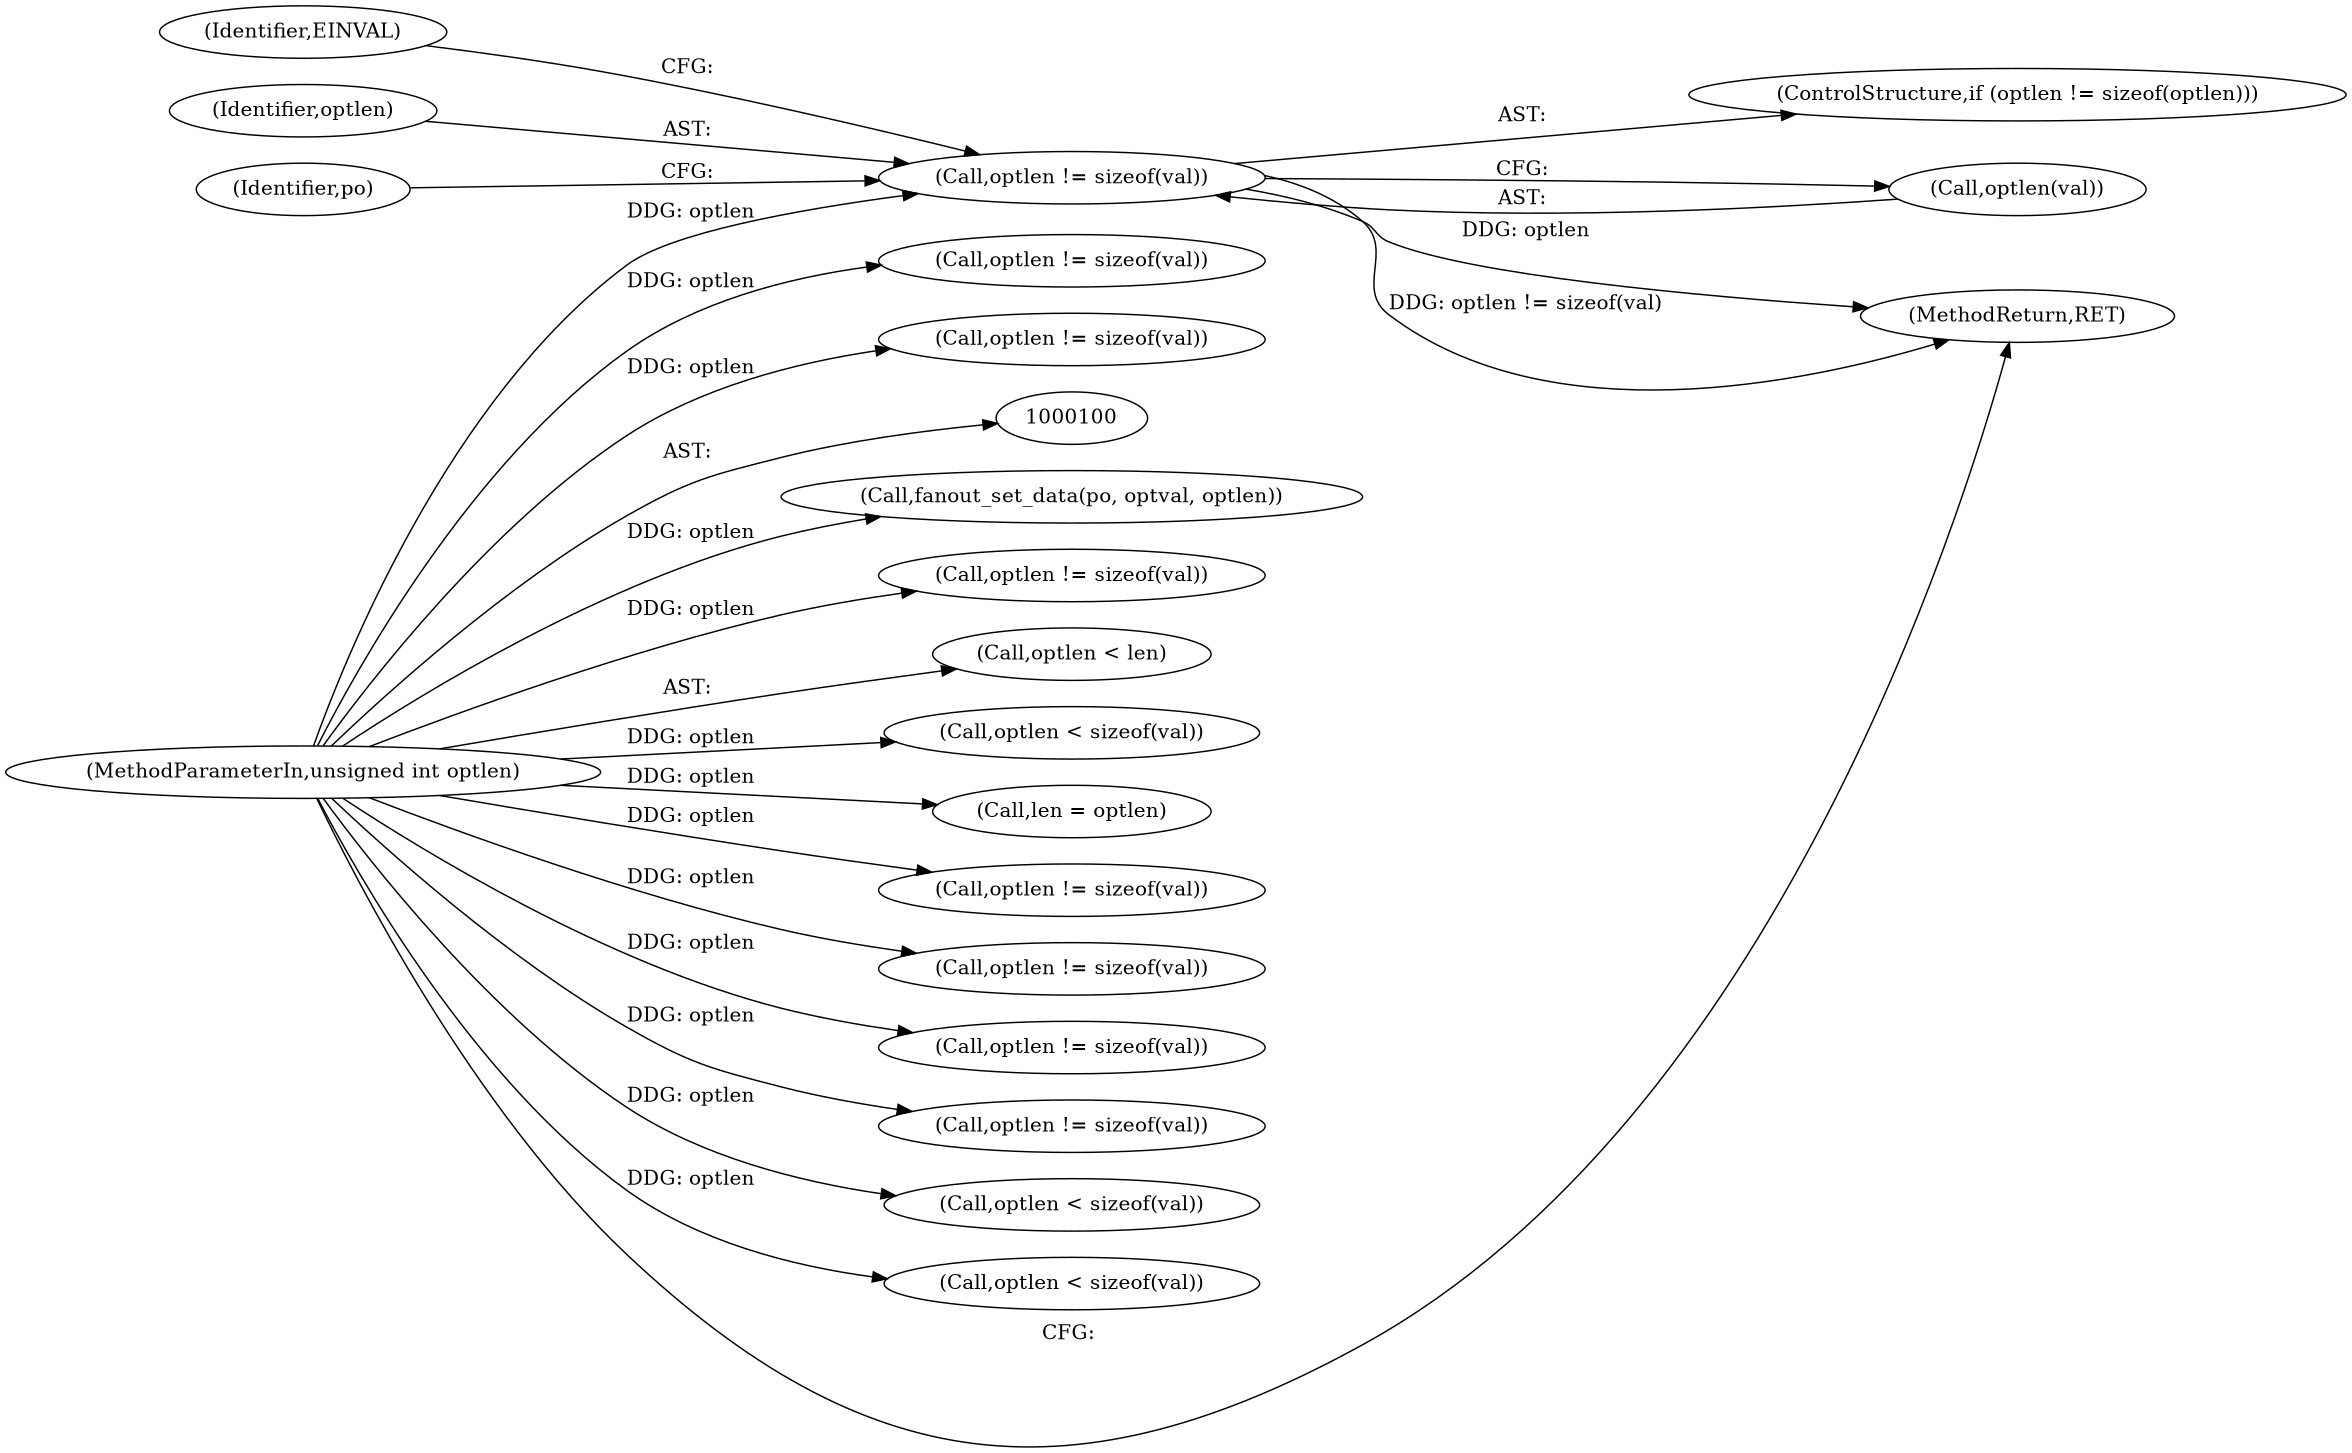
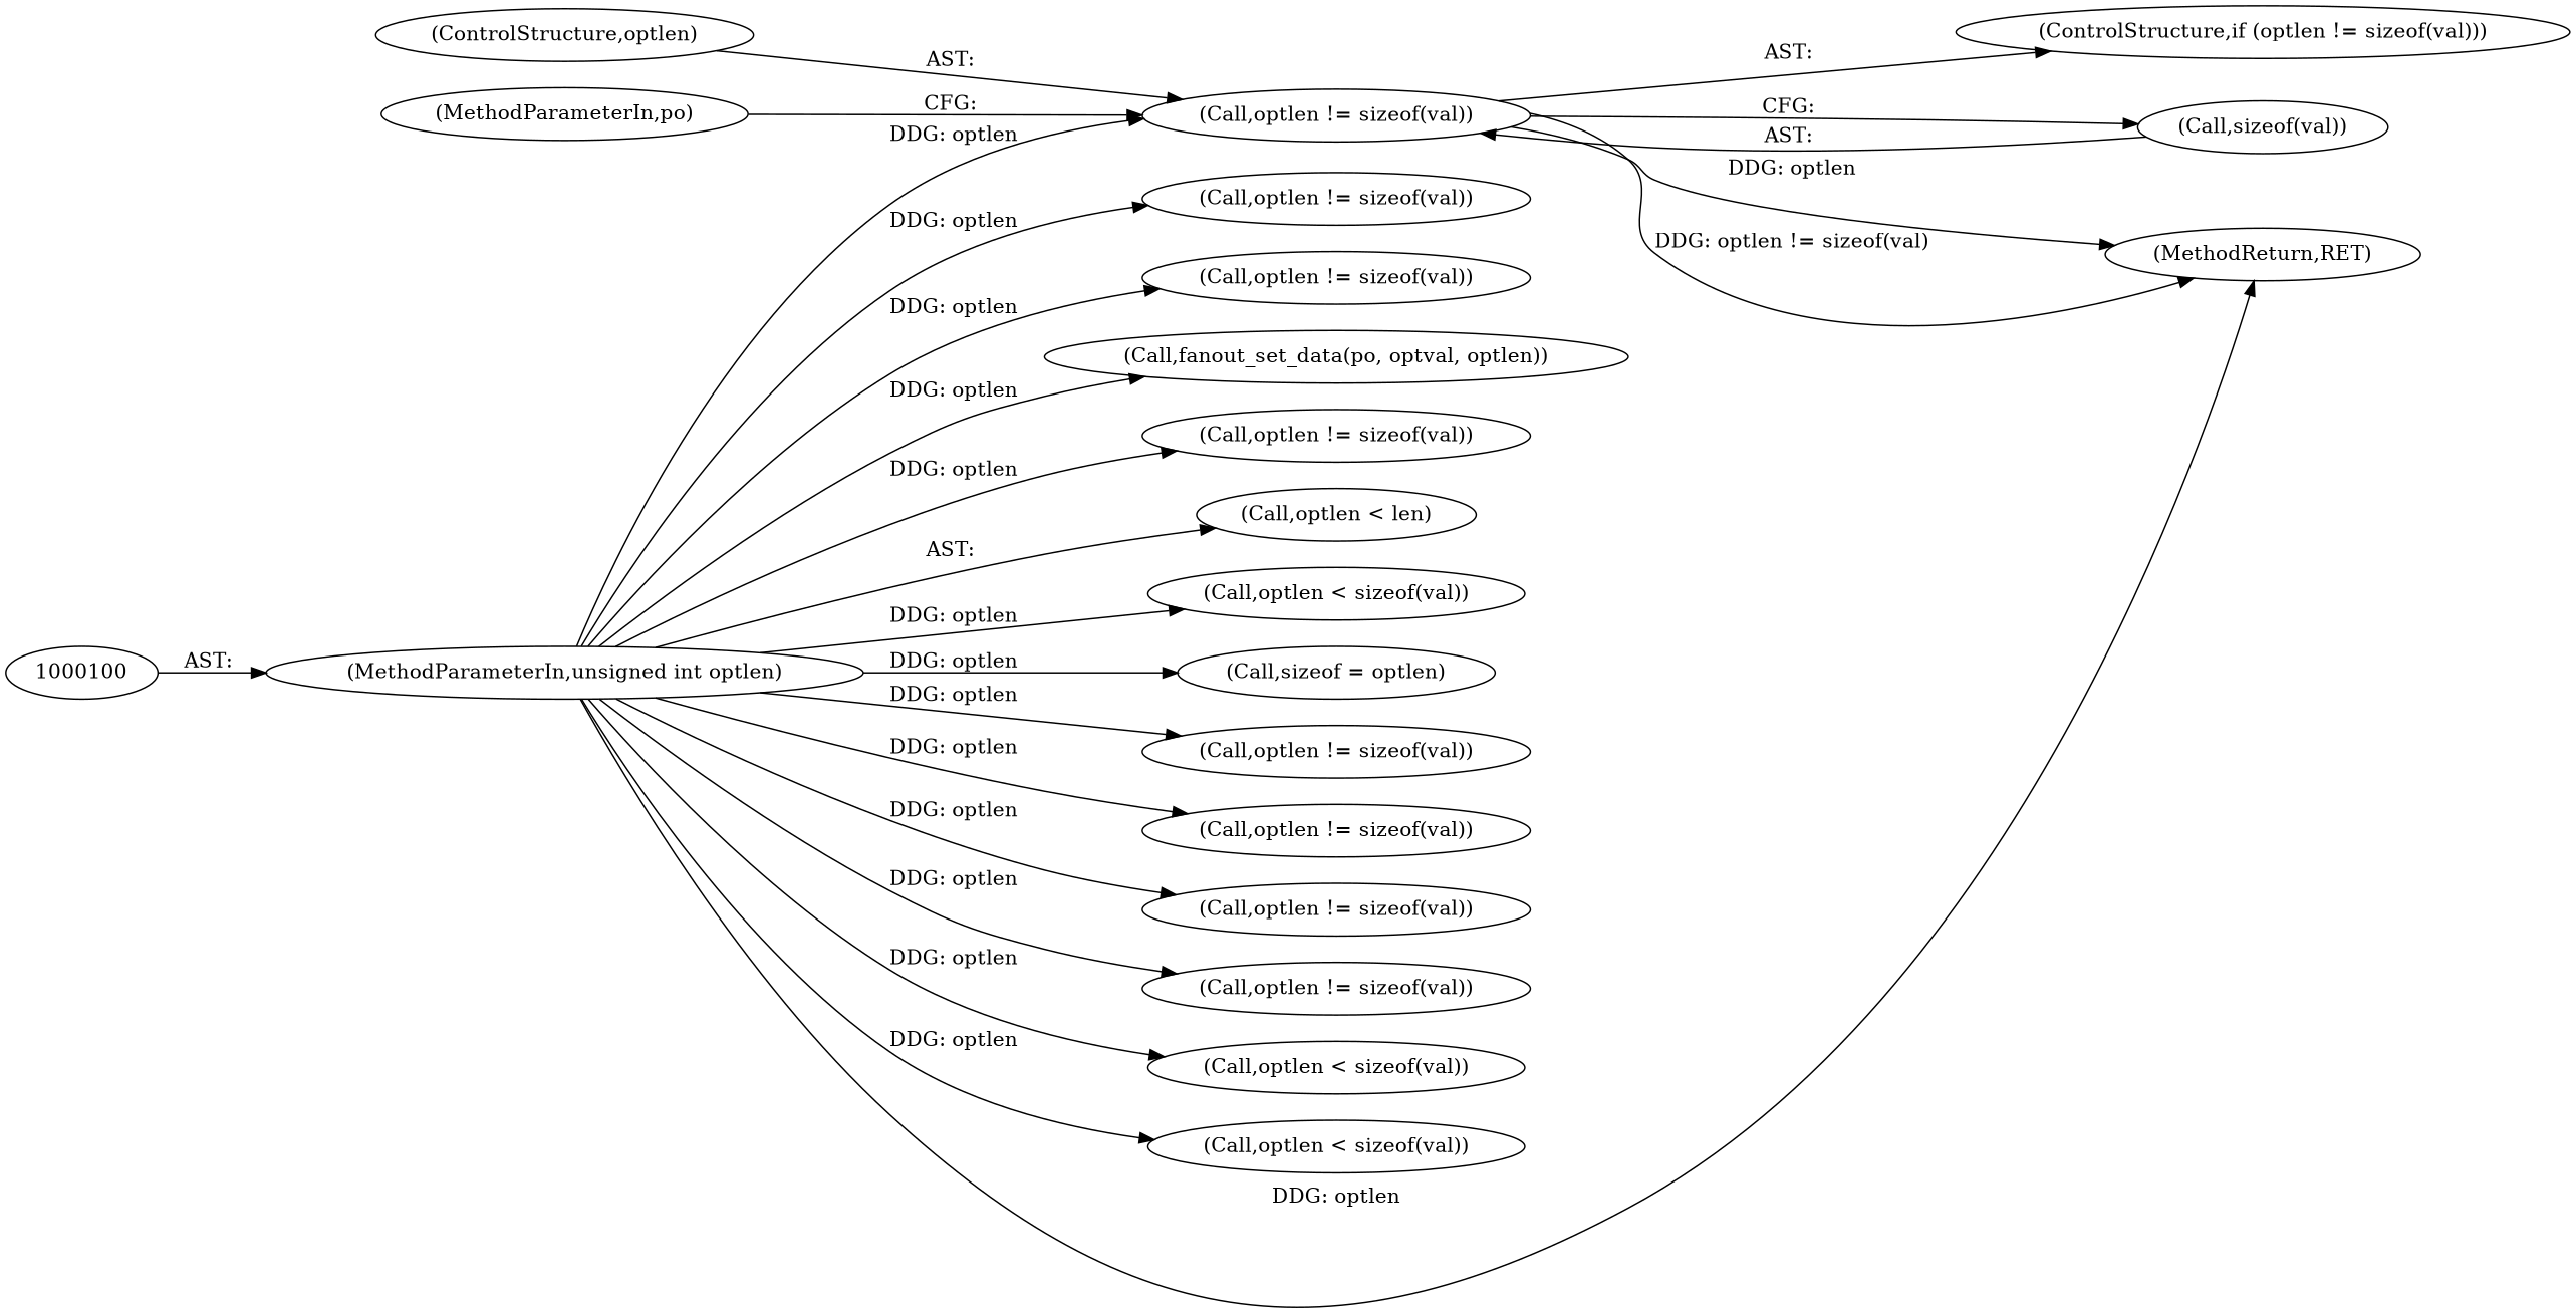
  digraph {
    rankdir=LR
    n1 [label="(Call,optlen != sizeof(val))"]
-   n2 [label="(ControlStructure,if (optlen != sizeof(optlen)))"]
-   n3 [label="(Call,optlen(val))"]
+   n2 [label="(ControlStructure,if (optlen != sizeof(val)))"]
+   n3 [label="(Call,sizeof(val))"]
    n4 [label="(MethodReturn,RET)"]
    n5 [label="(MethodParameterIn,unsigned int optlen)"]
    n6 [label="(Call,fanout_set_data(po, optval, optlen))"]
    n7 [label="(Call,optlen != sizeof(val))"]
    n8 [label="(Call,optlen < len)"]
    n9 [label="(Call,optlen < sizeof(val))"]
-   n10 [label="(Call,len = optlen)"]
+   n10 [label="(Call,sizeof = optlen)"]
    n11 [label="(Call,optlen != sizeof(val))"]
    n12 [label="(Call,optlen != sizeof(val))"]
    n13 [label="(Call,optlen != sizeof(val))"]
    n14 [label="(Call,optlen != sizeof(val))"]
    n15 [label="(Call,optlen < sizeof(val))"]
    n16 [label="(Call,optlen < sizeof(val))"]
    n17 [label="(Call,optlen != sizeof(val))"]
    n18 [label="(Call,optlen != sizeof(val))"]
    1000100
-   n20 [label="(Identifier,EINVAL)"]
-   n21 [label="(Identifier,optlen)"]
-   n22 [label="(Identifier,po)"]
+   n21 [label="(ControlStructure,optlen)"]
+   n22 [label="(MethodParameterIn,po)"]
    n1 -> n2 [label="AST: "]
    n1 -> n3 [label="CFG: "]
    n1 -> n4 [label="DDG: optlen != sizeof(val)"]
    n1 -> n4 [label="DDG: optlen"]
    n3 -> n1 [label="AST: "]
    n5 -> n1 [label="DDG: optlen"]
-   n5 -> n4 [label="CFG: "]
+   n5 -> n4 [label="DDG: optlen"]
    n5 -> n6 [label="DDG: optlen"]
    n5 -> n7 [label="DDG: optlen"]
    n5 -> n8 [label="AST: "]
    n5 -> n9 [label="DDG: optlen"]
    n5 -> n10 [label="DDG: optlen"]
    n5 -> n11 [label="DDG: optlen"]
    n5 -> n12 [label="DDG: optlen"]
    n5 -> n13 [label="DDG: optlen"]
    n5 -> n14 [label="DDG: optlen"]
    n5 -> n15 [label="DDG: optlen"]
    n5 -> n16 [label="DDG: optlen"]
    n5 -> n17 [label="DDG: optlen"]
    n5 -> n18 [label="DDG: optlen"]
-   n5 -> 1000100 [label="AST: "]
-   n20 -> n1 [label="CFG: "]
+   1000100 -> n5 [label="AST: "]
    n21 -> n1 [label="AST: "]
    n22 -> n1 [label="CFG: "]
  }
